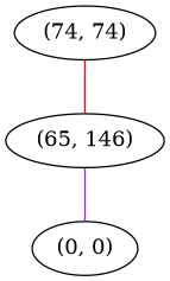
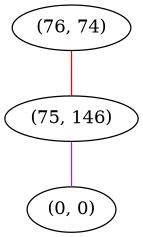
  graph {
-   "(76, 74)" [label="(74, 74)"]
-   "(75, 146)" [label="(65, 146)"]
+   "(76, 74)"
+   "(75, 146)"
    "(0, 0)"
    "(76, 74)" -- "(75, 146)" [color=red weight=1]
    "(75, 146)" -- "(0, 0)" [color=purple weight=4]
  }
